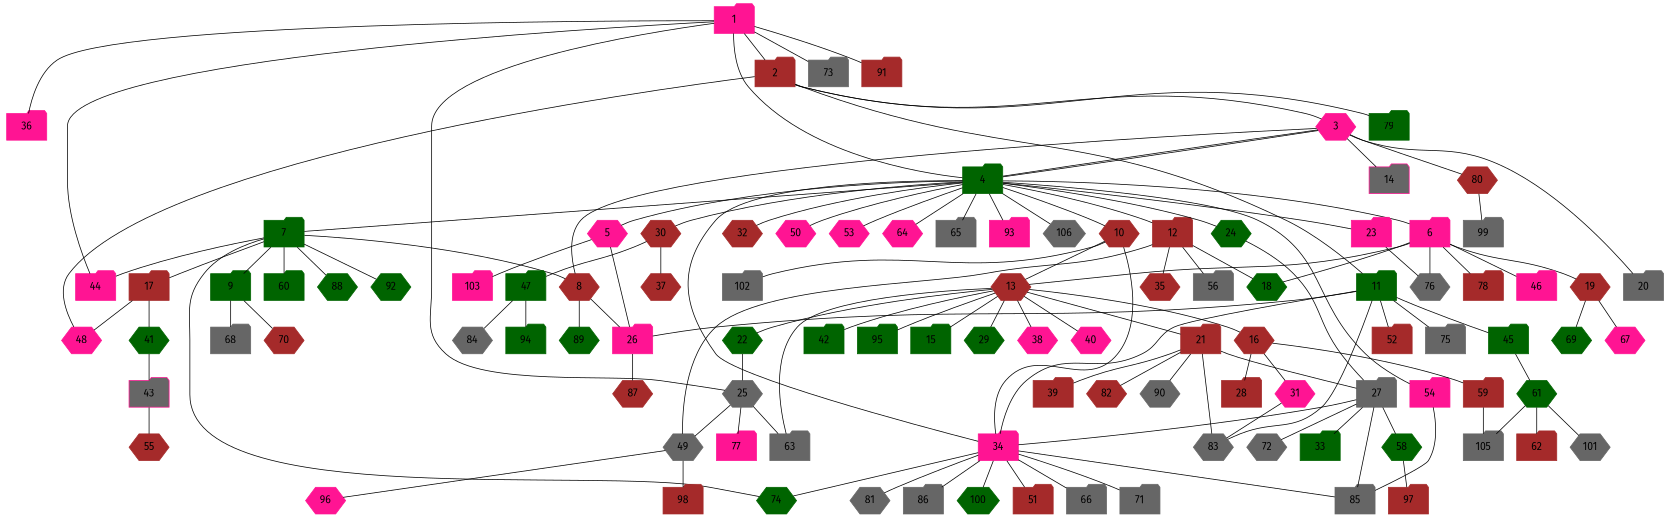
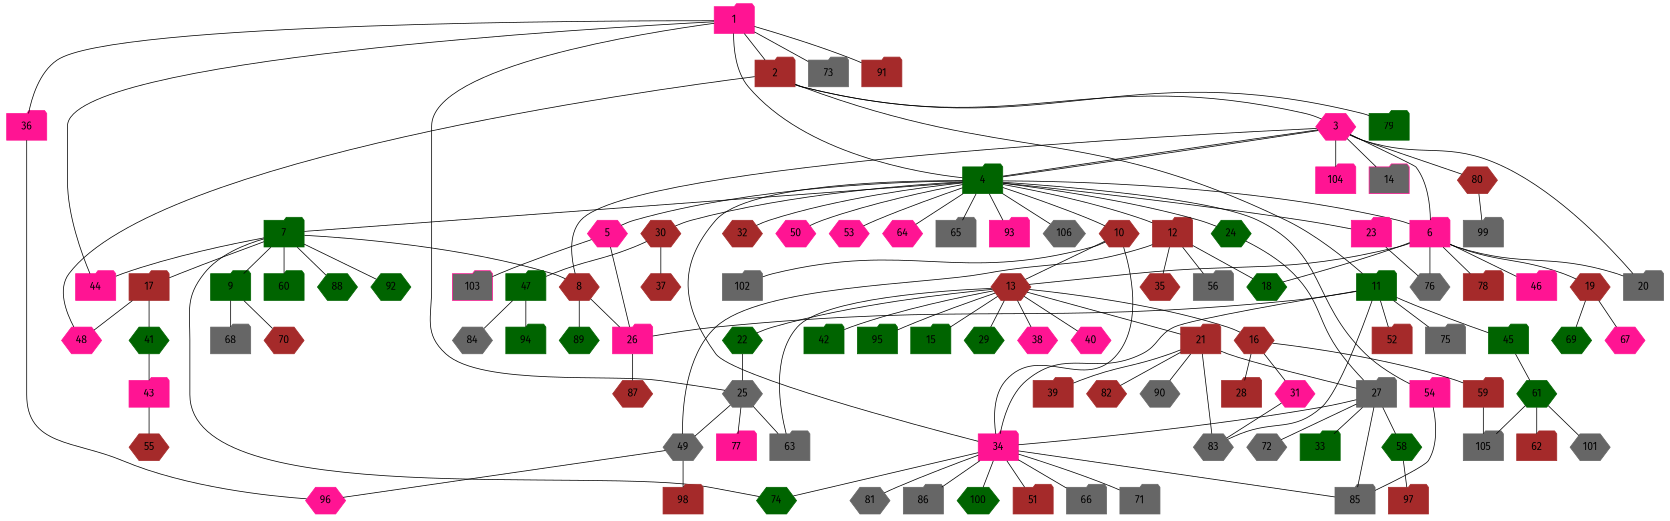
  graph {
    fontname="Fira Sans"
    node [color=brown fontname="Fira Sans" shape=folder style=filled]
    edge [fontname="Fira Sans"]
    1 [color=deeppink]
    2
    4 [color=darkgreen]
    25 [color=gray40 shape=hexagon]
    36 [color=deeppink]
    73 [color=gray40]
    91
    44 [color=deeppink]
    3 [color=deeppink shape=hexagon]
    11 [color=darkgreen]
    48 [color=deeppink shape=hexagon]
    79 [color=darkgreen]
    6 [color=deeppink]
    5 [color=deeppink shape=hexagon]
    7 [color=darkgreen]
    10 [shape=hexagon]
    12
    23 [color=deeppink]
    24 [color=darkgreen shape=hexagon]
    30 [shape=hexagon]
    32 [shape=hexagon]
    34 [color=deeppink]
    50 [color=deeppink shape=hexagon]
    53 [color=deeppink shape=hexagon]
    54 [color=deeppink]
    64 [color=deeppink shape=hexagon]
    65 [color=gray40]
    93 [color=deeppink]
    106 [color=gray40 shape=hexagon]
    49 [color=gray40 shape=hexagon]
    63 [color=gray40]
    77 [color=deeppink]
    27 [color=gray40]
    33 [color=darkgreen]
    58 [color=darkgreen shape=hexagon]
    72 [color=gray40 shape=hexagon]
    85 [color=gray40]
    96 [color=deeppink shape=hexagon]
    8 [shape=hexagon]
    14 [color=deeppink fillcolor=gray40]
    20 [color=gray40]
    80 [shape=hexagon]
+   104 [color=deeppink]
    26 [color=deeppink]
    45 [color=darkgreen]
    52
    75 [color=gray40]
    83 [color=gray40 shape=hexagon]
    13 [shape=hexagon]
    18 [color=darkgreen shape=hexagon]
    19 [shape=hexagon]
    46 [color=deeppink]
    76 [color=gray40 shape=hexagon]
    78
    89 [color=darkgreen shape=hexagon]
    99 [color=gray40]
-   103 [color=deeppink]
+   103 [color=deeppink fillcolor=gray40]
    9 [color=darkgreen]
    17
    60 [color=darkgreen]
    74 [color=darkgreen shape=hexagon]
    88 [color=darkgreen shape=hexagon]
    92 [color=darkgreen shape=hexagon]
    102 [color=gray40]
    35 [shape=hexagon]
    56 [color=gray40]
    37 [shape=hexagon]
    47 [color=darkgreen]
    51
    66 [color=gray40]
    71 [color=gray40]
    81 [color=gray40 shape=hexagon]
    86 [color=gray40]
    100 [color=darkgreen shape=hexagon]
    87 [shape=hexagon]
    15 [color=darkgreen]
    16 [shape=hexagon]
    21
    22 [color=darkgreen shape=hexagon]
    29 [color=darkgreen shape=hexagon]
    38 [color=deeppink shape=hexagon]
    40 [color=deeppink shape=hexagon]
    42 [color=darkgreen]
    95 [color=darkgreen]
    67 [color=deeppink shape=hexagon]
    69 [color=darkgreen shape=hexagon]
    68 [color=gray40]
    70 [shape=hexagon]
    41 [color=darkgreen shape=hexagon]
    61 [color=darkgreen shape=hexagon]
    98
    28
    31 [color=deeppink shape=hexagon]
    59
    39
    82 [shape=hexagon]
    90 [color=gray40 shape=hexagon]
    105 [color=gray40]
-   43 [color=deeppink fillcolor=gray40]
+   43 [color=deeppink]
    97
    84 [color=gray40 shape=hexagon]
    94 [color=darkgreen]
    55 [shape=hexagon]
    62
    101 [color=gray40 shape=hexagon]
    1 -- 2
    1 -- 4
    1 -- 25
    1 -- 36
    1 -- 73
    1 -- 91
    1 -- 44
    2 -- 3
    2 -- 11
    2 -- 48
    2 -- 79
    4 -- 6
    4 -- 5
    4 -- 7
    4 -- 10
    4 -- 12
    4 -- 23
    4 -- 24
    4 -- 30
    4 -- 32
    4 -- 34
    4 -- 50
    4 -- 53
    4 -- 54
    4 -- 64
    4 -- 65
    4 -- 93
    4 -- 106
    25 -- 49
    25 -- 63
    25 -- 77
+   36 -- 96
    3 -- 4
    3 -- 4
+   3 -- 6
    3 -- 8
    3 -- 14
    3 -- 20
    3 -- 80
+   3 -- 104
    11 -- 34
    11 -- 26
    11 -- 45
    11 -- 52
    11 -- 75
    11 -- 83
+   6 -- 20
    6 -- 13
    6 -- 18
    6 -- 19
    6 -- 46
    6 -- 76
    6 -- 78
    5 -- 26
    5 -- 103
    7 -- 44
    7 -- 8
    7 -- 9
    7 -- 17
    7 -- 60
    7 -- 74
    7 -- 88
    7 -- 92
    10 -- 34
    10 -- 13
    10 -- 102
    12 -- 49
    12 -- 18
    12 -- 35
    12 -- 56
    23 -- 76
    24 -- 27
    30 -- 37
    30 -- 47
    34 -- 85
    34 -- 74
    34 -- 51
    34 -- 66
    34 -- 71
    34 -- 81
    34 -- 86
    34 -- 100
    54 -- 85
    49 -- 96
    49 -- 98
    27 -- 34
    27 -- 33
    27 -- 58
    27 -- 72
    27 -- 85
    58 -- 97
    8 -- 26
    8 -- 89
    80 -- 99
    26 -- 87
    45 -- 61
    13 -- 63
    13 -- 15
    13 -- 16
    13 -- 21
    13 -- 22
    13 -- 29
    13 -- 38
    13 -- 40
    13 -- 42
    13 -- 95
    19 -- 67
    19 -- 69
    9 -- 68
    9 -- 70
    17 -- 48
    17 -- 41
    47 -- 84
    47 -- 94
    16 -- 28
    16 -- 31
    16 -- 59
    21 -- 27
    21 -- 83
    21 -- 39
    21 -- 82
    21 -- 90
    22 -- 25
    41 -- 43
    61 -- 105
    61 -- 62
    61 -- 101
    31 -- 83
    59 -- 105
    43 -- 55
  }
